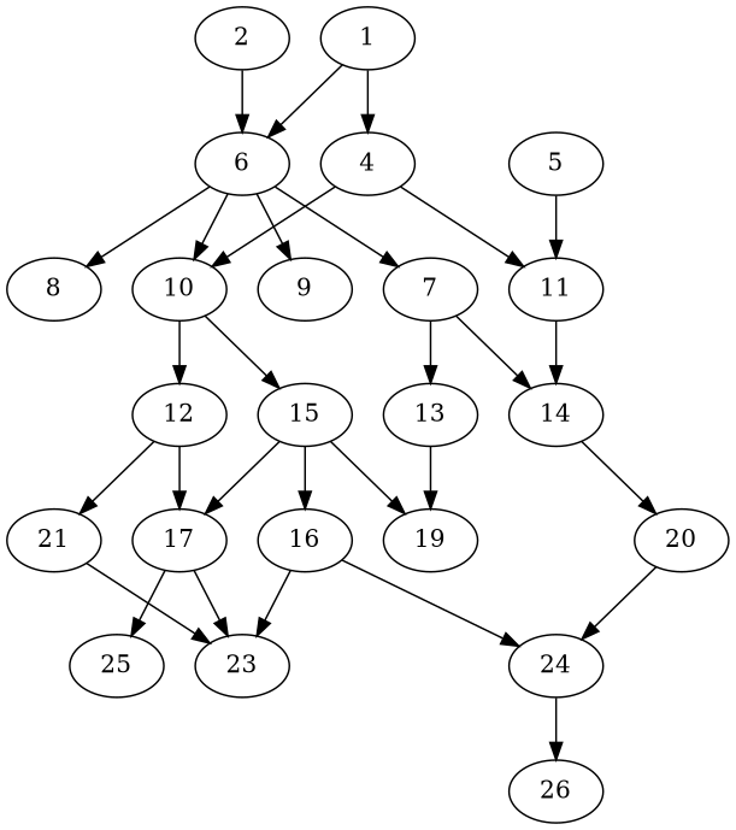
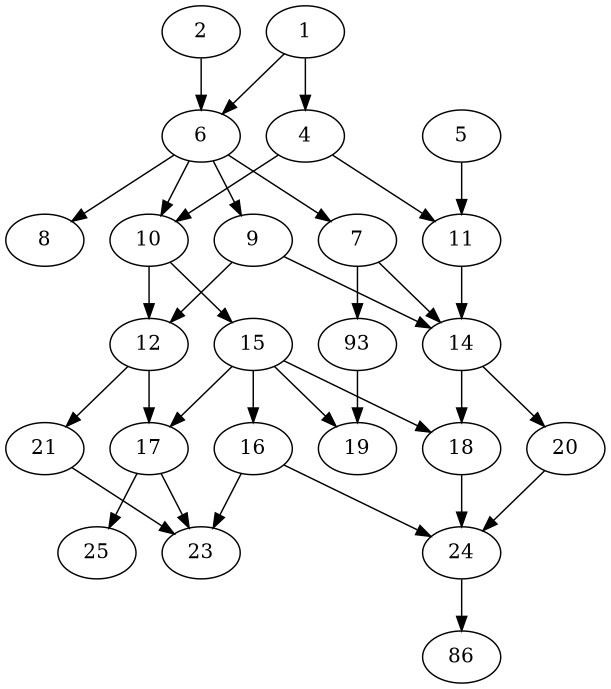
  digraph {
    node [alpha=0.02]
    1 [alpha=0.13 expect_size=168752424050031040]
    4 [alpha=0.13 expect_size=560399315143290257408]
    6 [expect_size=1082304447269368320]
    10 [expect_size=1828660342922707730432]
    11 [alpha=0.08 expect_size=50051960884854112]
    7 [alpha=0.04 expect_size=2686519936745355776]
    8 [expect_size=30183647071996948]
    9 [alpha=0.15 expect_size=1462780875459795091456]
    12 [alpha=0.19 expect_size=868123982839335040]
    15 [alpha=0.14 expect_size=43039593017824064]
    14 [alpha=0.07 expect_size=892528706815348608]
-   13 [alpha=0.00 expect_size=13441351956928196]
+   13 [alpha=0.00 expect_size=13441351956928196 label=93]
    2 [alpha=0.11 expect_size=26530379365183760]
    5 [expect_size=546843423540047872]
    17 [alpha=0.09 expect_size=14842629416509770]
    21 [alpha=0.12 expect_size=147190202221972640]
    19 [alpha=0.15 expect_size=149955435635565696]
+   18 [alpha=0.01 expect_size=2018523278193115]
    16 [expect_size=8709333071936414]
    20 [alpha=0.16 expect_size=169032917384716877824]
    24 [alpha=0.01 expect_size=372639104206496595968]
    23 [alpha=0.16 expect_size=15342277085417124]
    25 [alpha=0.16 expect_size=568057667579281408000]
-   26 [expect_size=569469116632919808]
+   26 [expect_size=569469116632919808 label=86]
    1 -> 4
    1 -> 6
    4 -> 10
    4 -> 11
    6 -> 10
    6 -> 7
    6 -> 8
    6 -> 9
    10 -> 12
    10 -> 15
    11 -> 14
    7 -> 14
    7 -> 13
+   9 -> 12
+   9 -> 14
    12 -> 17
    12 -> 21
    15 -> 17
    15 -> 19
+   15 -> 18
    15 -> 16
+   14 -> 18
    14 -> 20
    13 -> 19
    2 -> 6
    5 -> 11
    17 -> 23
    17 -> 25
    21 -> 23
+   18 -> 24
    16 -> 24
    16 -> 23
    20 -> 24
    24 -> 26
  }
